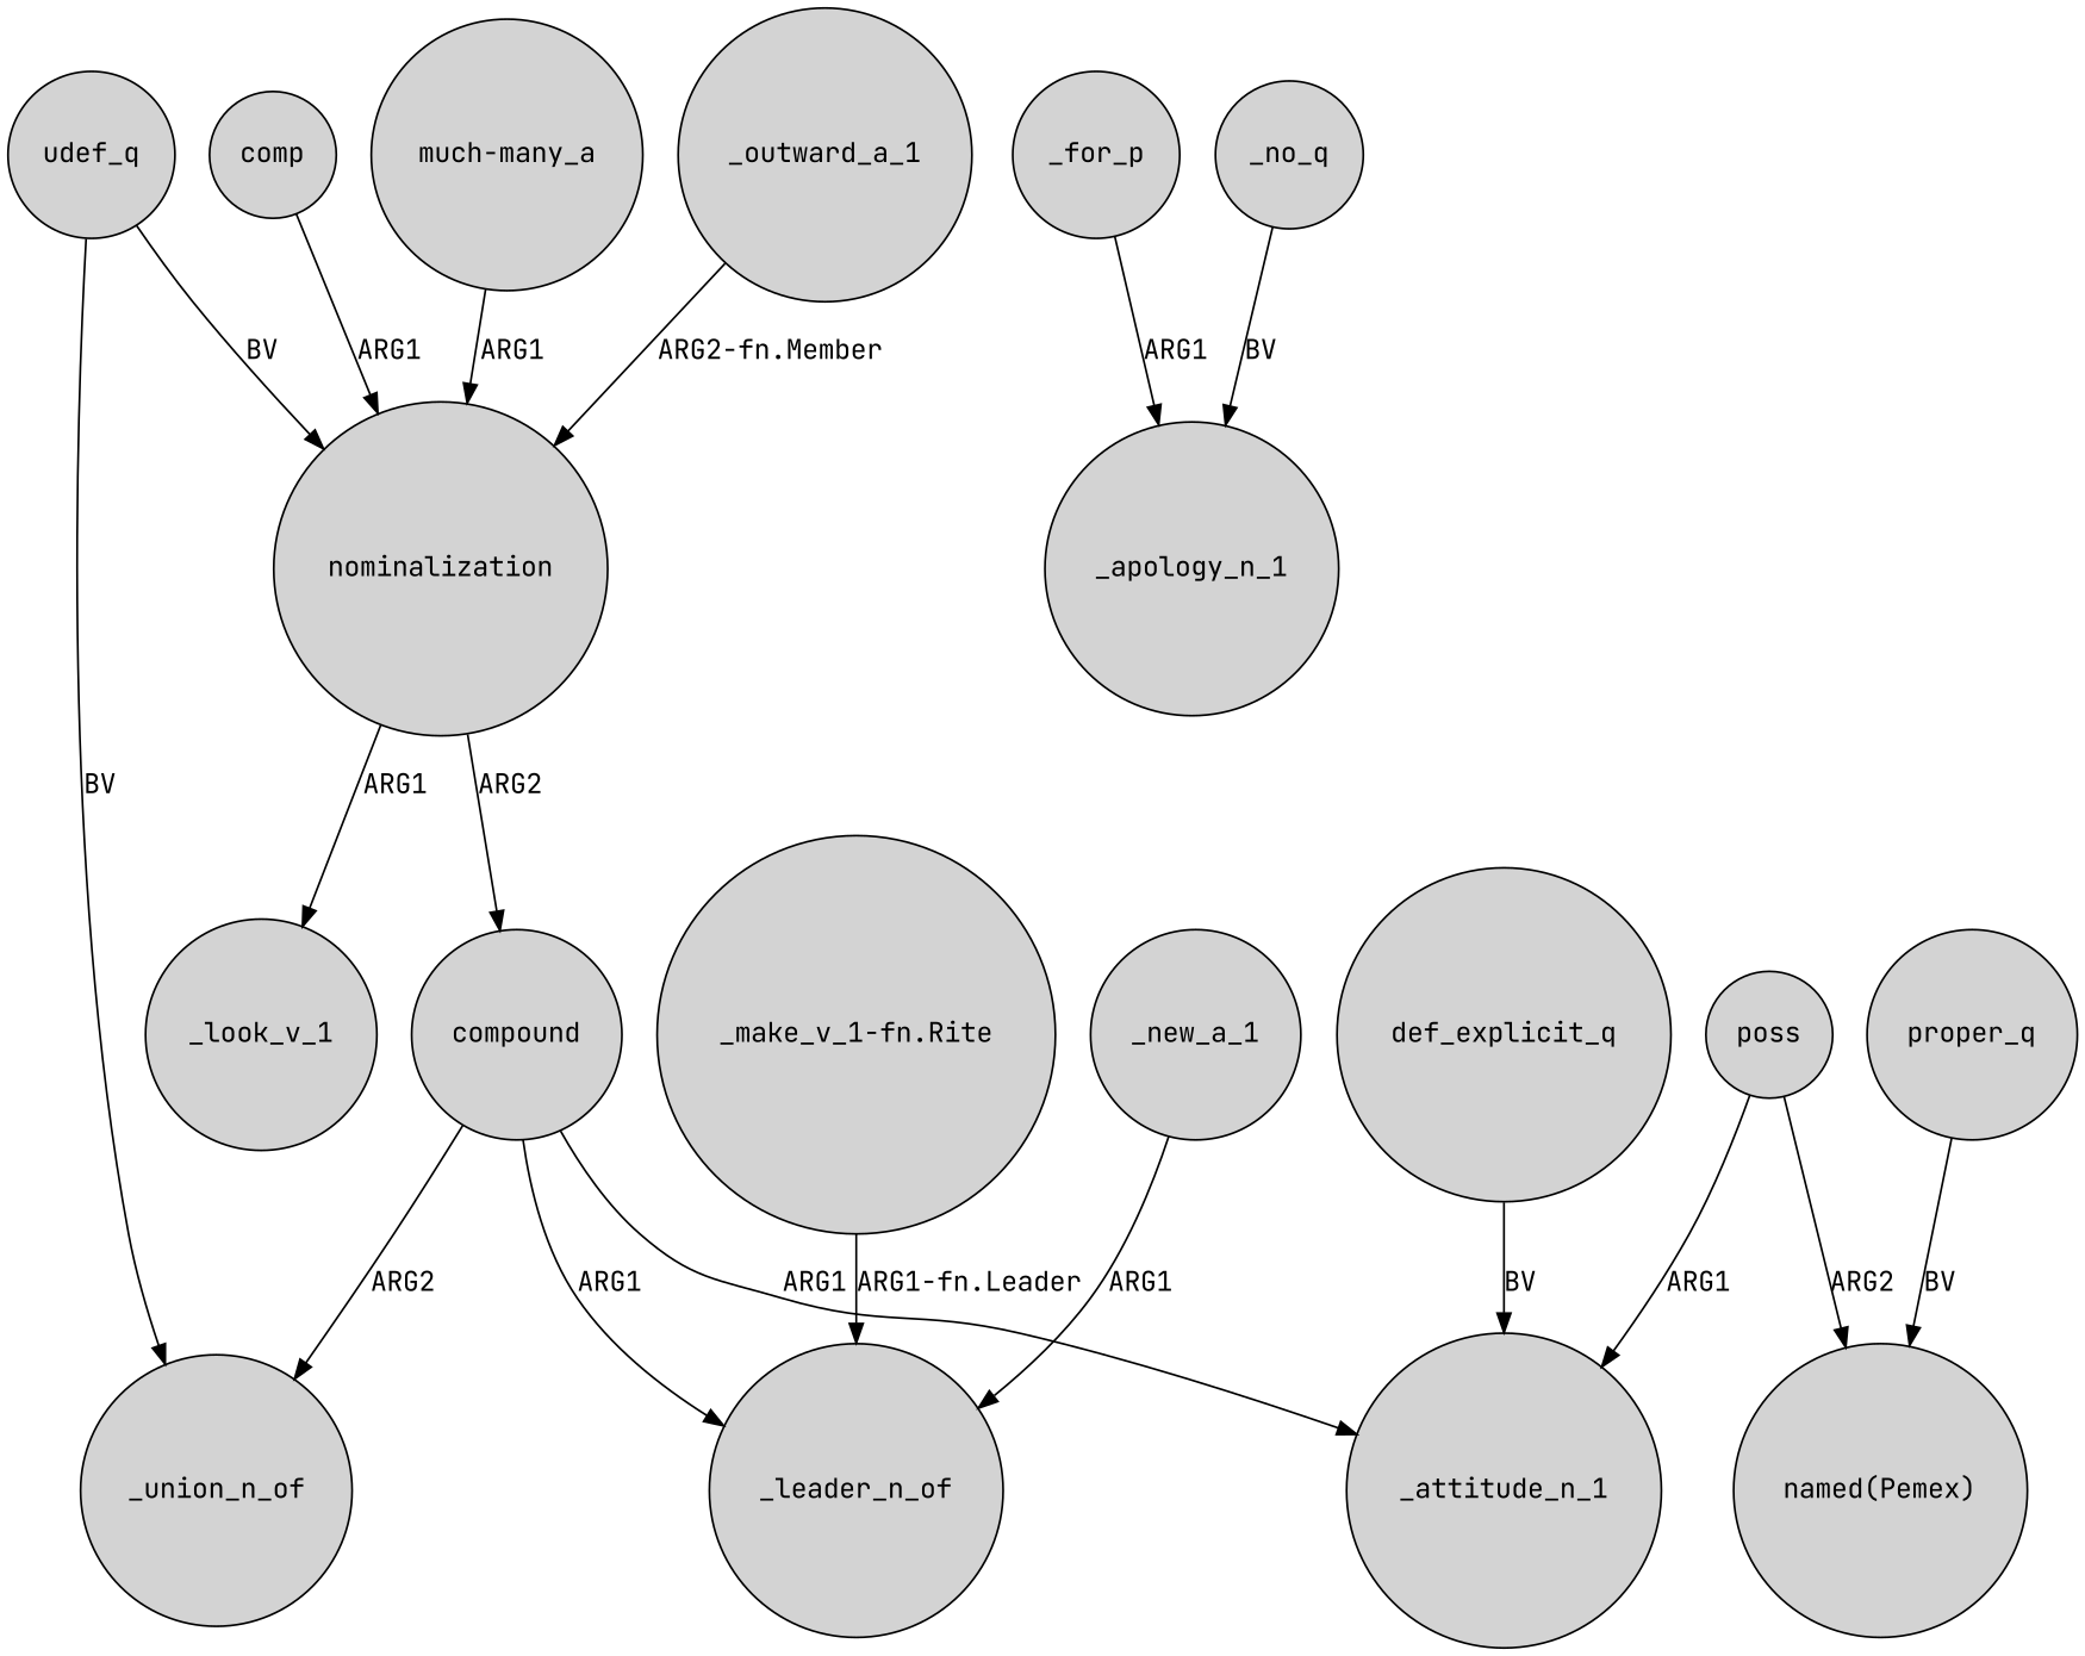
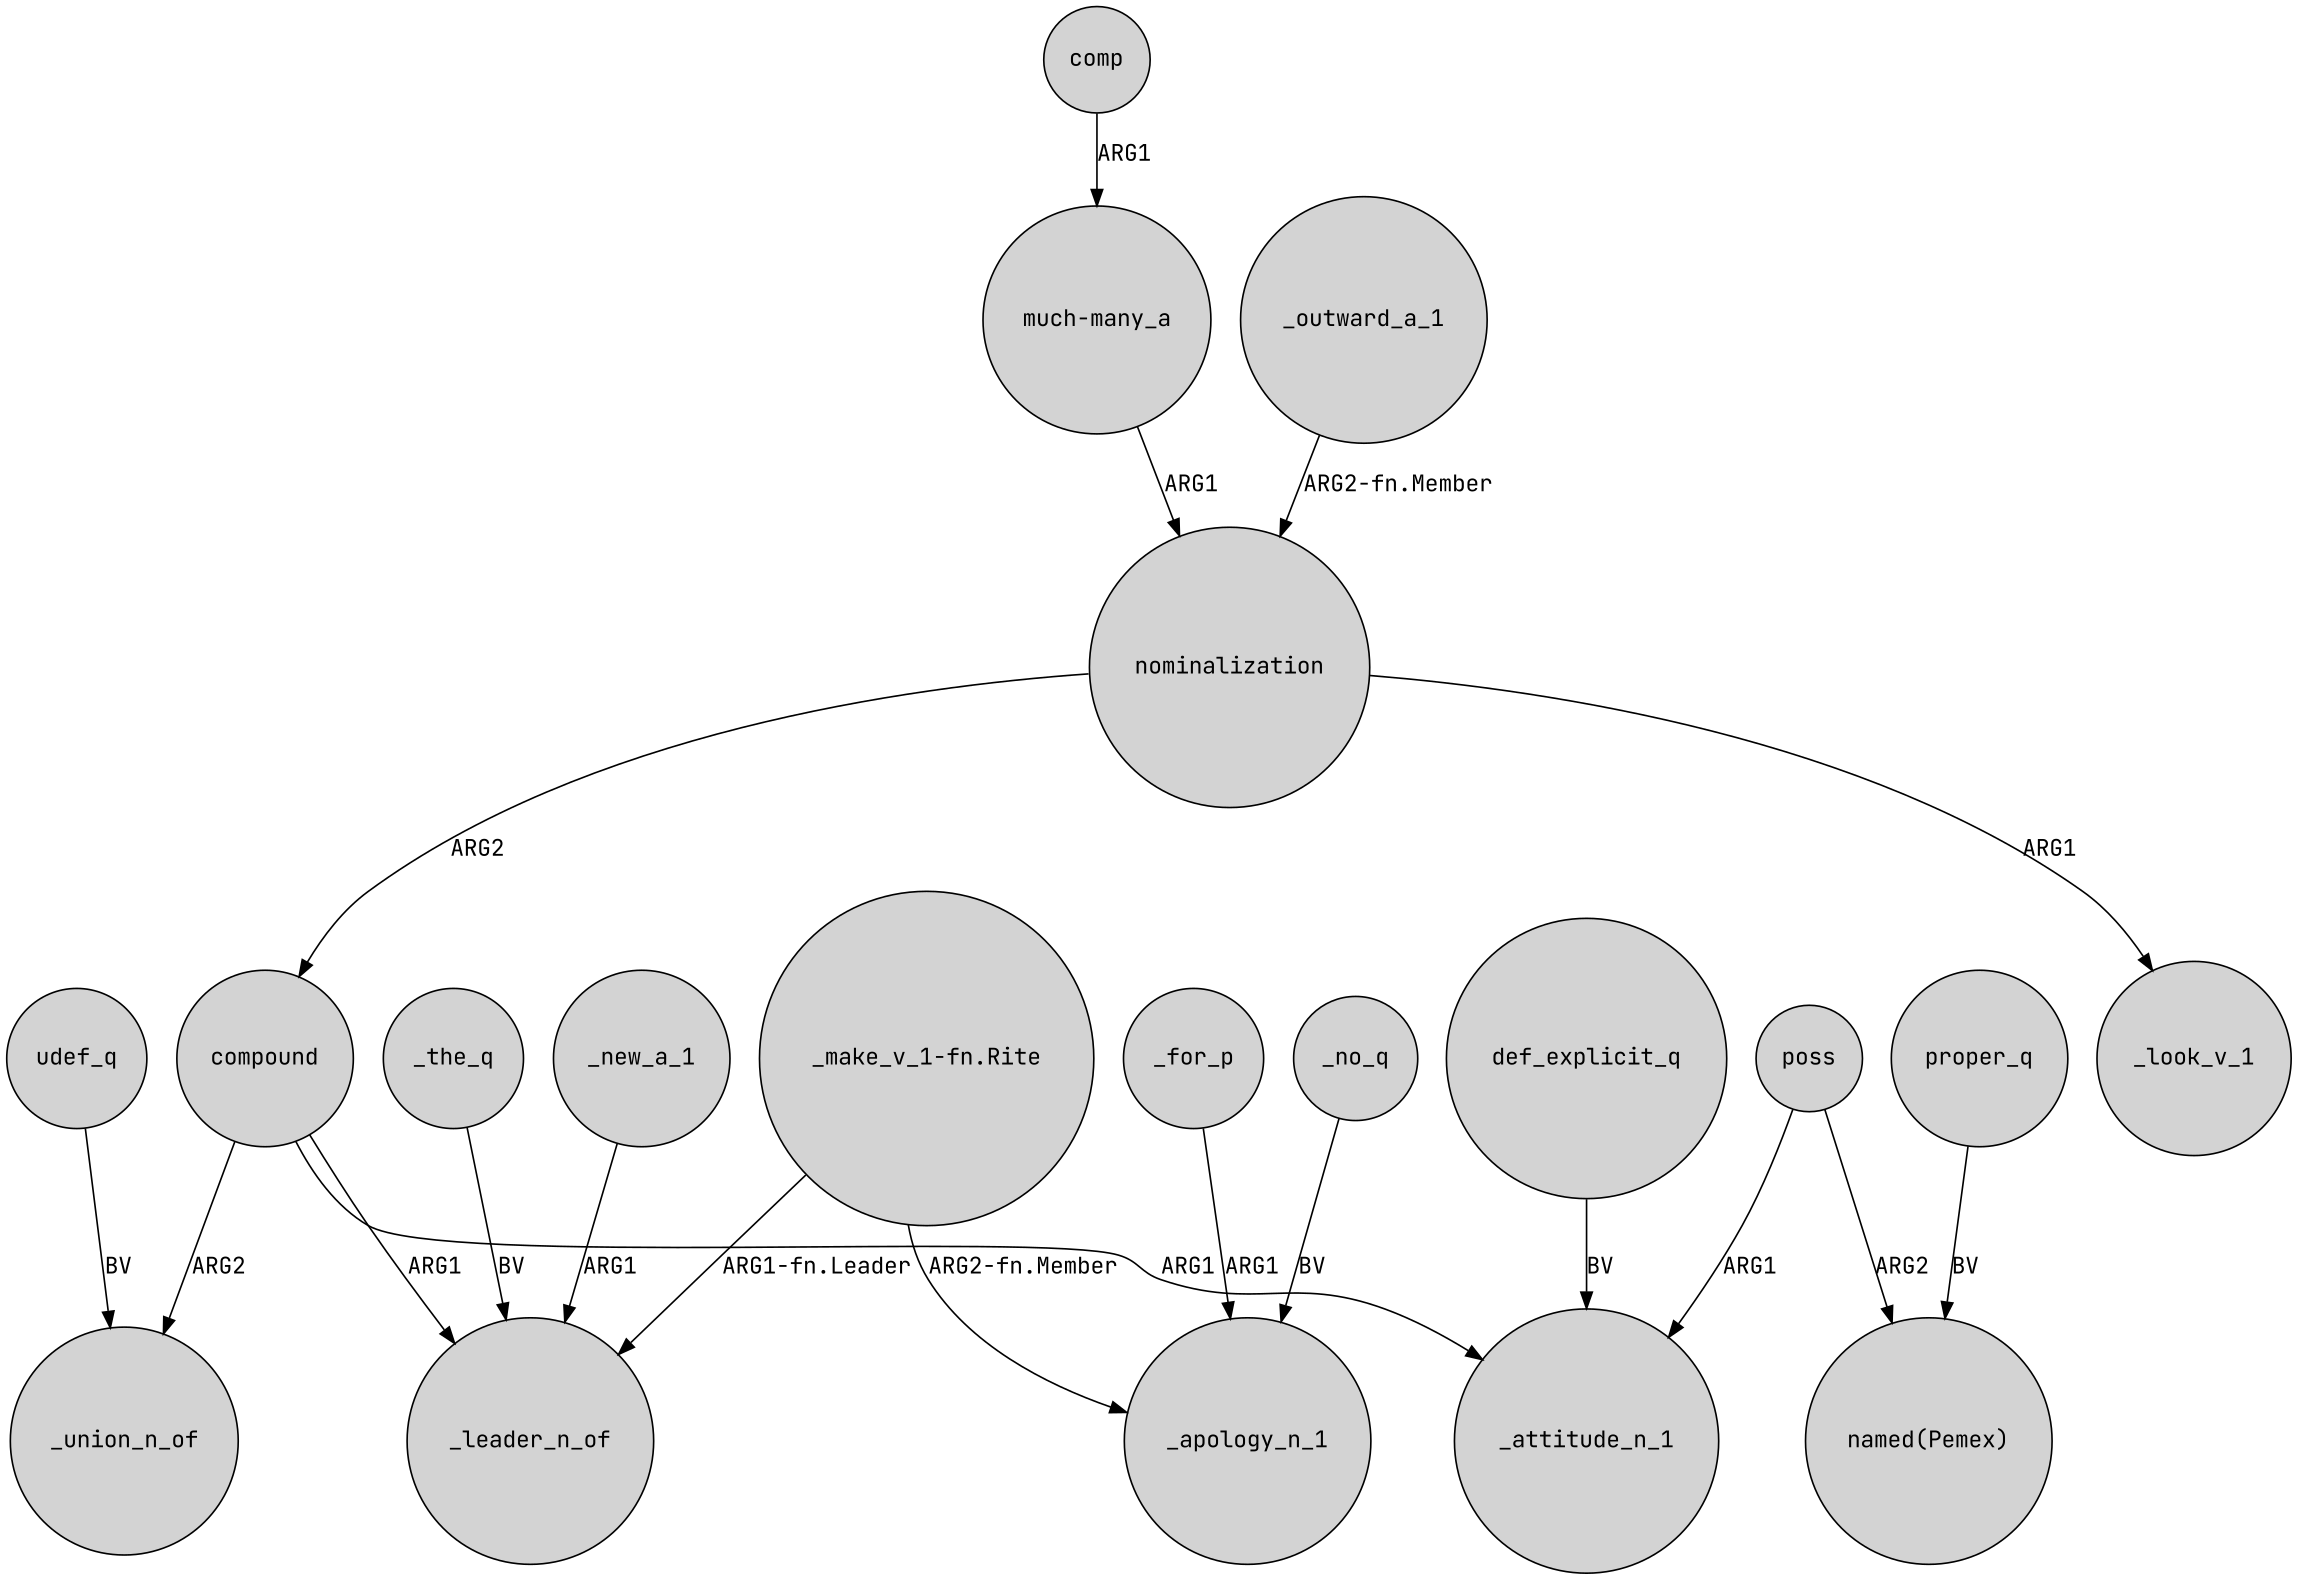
  digraph {
    fontname="JetBrains Mono"
    node [fontname="JetBrains Mono" shape=circle style=filled]
    edge [fontname="JetBrains Mono"]
    compound
    _union_n_of
    _leader_n_of
    _attitude_n_1
    nominalization
    _look_v_1
+   _the_q
    poss
    "named(Pemex)"
    udef_q
    "_make_v_1-fn.Rite"
    _apology_n_1
    comp
    "much-many_a"
    def_explicit_q
    _outward_a_1
    _for_p
    proper_q
    _no_q
    _new_a_1
    compound -> _union_n_of [label=ARG2]
    compound -> _leader_n_of [label=ARG1]
    compound -> _attitude_n_1 [label=ARG1]
    nominalization -> compound [label=ARG2]
    nominalization -> _look_v_1 [label=ARG1]
+   _the_q -> _leader_n_of [label=BV]
    poss -> _attitude_n_1 [label=ARG1]
    poss -> "named(Pemex)" [label=ARG2]
    udef_q -> _union_n_of [label=BV]
-   udef_q -> nominalization [label=BV]
    "_make_v_1-fn.Rite" -> _leader_n_of [label="ARG1-fn.Leader"]
-   comp -> nominalization [label=ARG1]
+   "_make_v_1-fn.Rite" -> _apology_n_1 [label="ARG2-fn.Member"]
+   comp -> "much-many_a" [label=ARG1]
    "much-many_a" -> nominalization [label=ARG1]
    def_explicit_q -> _attitude_n_1 [label=BV]
    _outward_a_1 -> nominalization [label="ARG2-fn.Member"]
    _for_p -> _apology_n_1 [label=ARG1]
    proper_q -> "named(Pemex)" [label=BV]
    _no_q -> _apology_n_1 [label=BV]
    _new_a_1 -> _leader_n_of [label=ARG1]
  }
